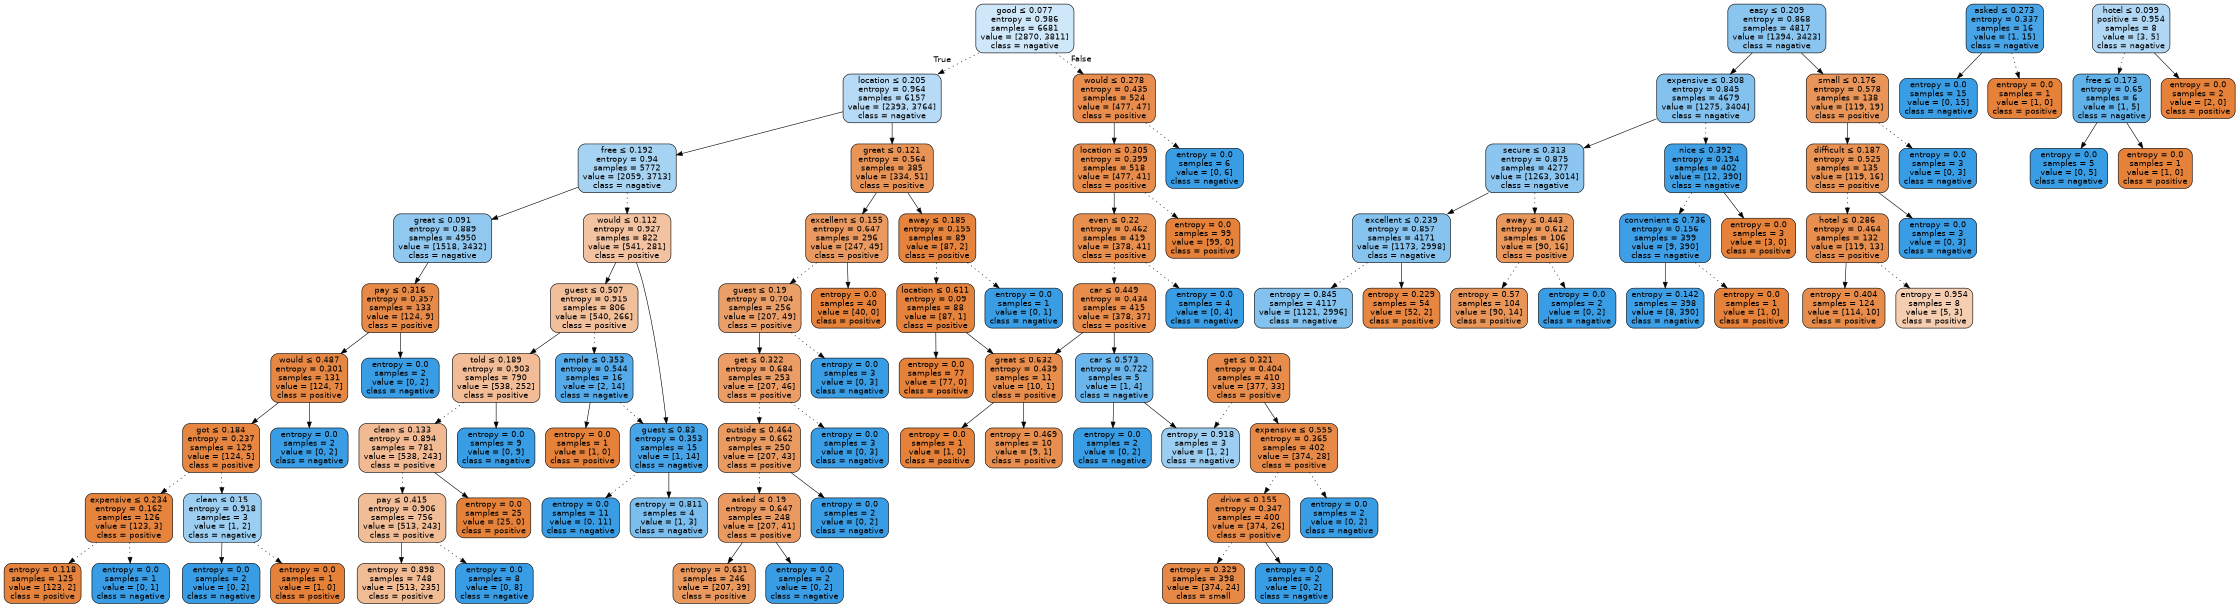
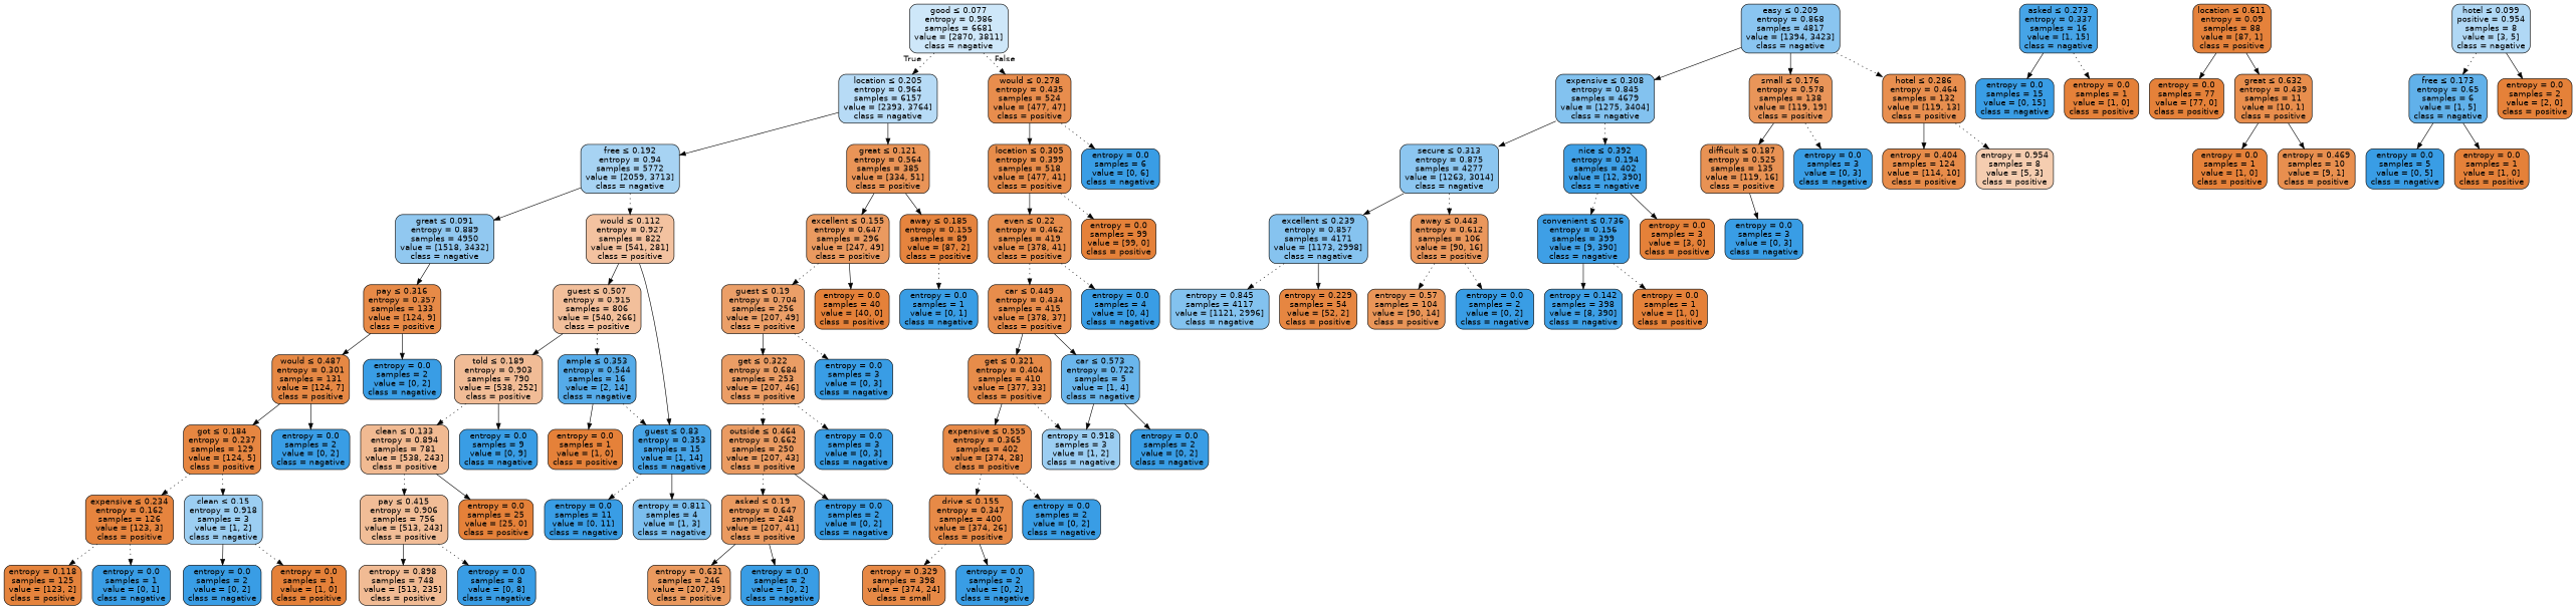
  digraph {
    node [color=black fillcolor="#399de5" fontname=helvetica shape=box style="filled, rounded"]
    edge [fontname=helvetica style=solid]
    n1 [fillcolor="#cee7f9" label=<good &le; 0.077<br/>entropy = 0.986<br/>samples = 6681<br/>value = [2870, 3811]<br/>class = nagative>]
    n2 [fillcolor="#b7dbf6" label=<location &le; 0.205<br/>entropy = 0.964<br/>samples = 6157<br/>value = [2393, 3764]<br/>class = nagative>]
    n3 [fillcolor="#e88d4d" label=<would &le; 0.278<br/>entropy = 0.435<br/>samples = 524<br/>value = [477, 47]<br/>class = positive>]
    n4 [fillcolor="#a7d3f3" label=<free &le; 0.192<br/>entropy = 0.94<br/>samples = 5772<br/>value = [2059, 3713]<br/>class = nagative>]
    n5 [fillcolor="#e99457" label=<great &le; 0.121<br/>entropy = 0.564<br/>samples = 385<br/>value = [334, 51]<br/>class = positive>]
    n6 [fillcolor="#e78c4a" label=<location &le; 0.305<br/>entropy = 0.399<br/>samples = 518<br/>value = [477, 41]<br/>class = positive>]
    n7 [label=<entropy = 0.0<br/>samples = 6<br/>value = [0, 6]<br/>class = nagative>]
    n8 [fillcolor="#91c8f0" label=<great &le; 0.091<br/>entropy = 0.889<br/>samples = 4950<br/>value = [1518, 3432]<br/>class = nagative>]
    n9 [fillcolor="#f3c2a0" label=<would &le; 0.112<br/>entropy = 0.927<br/>samples = 822<br/>value = [541, 281]<br/>class = positive>]
    n10 [fillcolor="#ea9a60" label=<excellent &le; 0.155<br/>entropy = 0.647<br/>samples = 296<br/>value = [247, 49]<br/>class = positive>]
    n11 [fillcolor="#e6843e" label=<away &le; 0.185<br/>entropy = 0.155<br/>samples = 89<br/>value = [87, 2]<br/>class = positive>]
    n12 [fillcolor="#e78a47" label=<pay &le; 0.316<br/>entropy = 0.357<br/>samples = 133<br/>value = [124, 9]<br/>class = positive>]
    n13 [fillcolor="#f2bf9b" label=<guest &le; 0.507<br/>entropy = 0.915<br/>samples = 806<br/>value = [540, 266]<br/>class = positive>]
    n14 [fillcolor="#47a4e7" label=<guest &le; 0.83<br/>entropy = 0.353<br/>samples = 15<br/>value = [1, 14]<br/>class = nagative>]
    n15 [fillcolor="#8ac5f0" label=<easy &le; 0.209<br/>entropy = 0.868<br/>samples = 4817<br/>value = [1394, 3423]<br/>class = nagative>]
    n16 [fillcolor="#83c2ef" label=<expensive &le; 0.308<br/>entropy = 0.845<br/>samples = 4679<br/>value = [1275, 3404]<br/>class = nagative>]
    n17 [fillcolor="#e99559" label=<small &le; 0.176<br/>entropy = 0.578<br/>samples = 138<br/>value = [119, 19]<br/>class = positive>]
    n18 [fillcolor="#e68844" label=<would &le; 0.487<br/>entropy = 0.301<br/>samples = 131<br/>value = [124, 7]<br/>class = positive>]
    n19 [label=<entropy = 0.0<br/>samples = 2<br/>value = [0, 2]<br/>class = nagative>]
    n20 [fillcolor="#8cc6f0" label=<secure &le; 0.313<br/>entropy = 0.875<br/>samples = 4277<br/>value = [1263, 3014]<br/>class = nagative>]
    n21 [fillcolor="#3fa0e6" label=<nice &le; 0.392<br/>entropy = 0.194<br/>samples = 402<br/>value = [12, 390]<br/>class = nagative>]
    n22 [fillcolor="#e89254" label=<difficult &le; 0.187<br/>entropy = 0.525<br/>samples = 135<br/>value = [119, 16]<br/>class = positive>]
    n23 [label=<entropy = 0.0<br/>samples = 3<br/>value = [0, 3]<br/>class = nagative>]
    n24 [fillcolor="#86c3ef" label=<excellent &le; 0.239<br/>entropy = 0.857<br/>samples = 4171<br/>value = [1173, 2998]<br/>class = nagative>]
    n25 [fillcolor="#ea975c" label=<away &le; 0.443<br/>entropy = 0.612<br/>samples = 106<br/>value = [90, 16]<br/>class = positive>]
    n26 [fillcolor="#3e9fe6" label=<convenient &le; 0.736<br/>entropy = 0.156<br/>samples = 399<br/>value = [9, 390]<br/>class = nagative>]
    n27 [fillcolor="#e58139" label=<entropy = 0.0<br/>samples = 3<br/>value = [3, 0]<br/>class = positive>]
    n28 [fillcolor="#83c2ef" label=<entropy = 0.845<br/>samples = 4117<br/>value = [1121, 2996]<br/>class = nagative>]
    n29 [fillcolor="#e68641" label=<entropy = 0.229<br/>samples = 54<br/>value = [52, 2]<br/>class = positive>]
    n30 [fillcolor="#e99558" label=<entropy = 0.57<br/>samples = 104<br/>value = [90, 14]<br/>class = positive>]
    n31 [label=<entropy = 0.0<br/>samples = 2<br/>value = [0, 2]<br/>class = nagative>]
    n32 [fillcolor="#3d9fe6" label=<entropy = 0.142<br/>samples = 398<br/>value = [8, 390]<br/>class = nagative>]
    n33 [fillcolor="#e58139" label=<entropy = 0.0<br/>samples = 1<br/>value = [1, 0]<br/>class = positive>]
    n34 [fillcolor="#e88f4f" label=<hotel &le; 0.286<br/>entropy = 0.464<br/>samples = 132<br/>value = [119, 13]<br/>class = positive>]
    n35 [label=<entropy = 0.0<br/>samples = 3<br/>value = [0, 3]<br/>class = nagative>]
    n36 [fillcolor="#e78c4a" label=<entropy = 0.404<br/>samples = 124<br/>value = [114, 10]<br/>class = positive>]
    n37 [fillcolor="#f5cdb0" label=<entropy = 0.954<br/>samples = 8<br/>value = [5, 3]<br/>class = positive>]
    n38 [fillcolor="#e68641" label=<got &le; 0.184<br/>entropy = 0.237<br/>samples = 129<br/>value = [124, 5]<br/>class = positive>]
    n39 [label=<entropy = 0.0<br/>samples = 2<br/>value = [0, 2]<br/>class = nagative>]
    n40 [fillcolor="#e6843e" label=<expensive &le; 0.234<br/>entropy = 0.162<br/>samples = 126<br/>value = [123, 3]<br/>class = positive>]
    n41 [fillcolor="#9ccef2" label=<clean &le; 0.15<br/>entropy = 0.918<br/>samples = 3<br/>value = [1, 2]<br/>class = nagative>]
    n42 [fillcolor="#e5833c" label=<entropy = 0.118<br/>samples = 125<br/>value = [123, 2]<br/>class = positive>]
    n43 [label=<entropy = 0.0<br/>samples = 1<br/>value = [0, 1]<br/>class = nagative>]
    n44 [label=<entropy = 0.0<br/>samples = 2<br/>value = [0, 2]<br/>class = nagative>]
    n45 [fillcolor="#e58139" label=<entropy = 0.0<br/>samples = 1<br/>value = [1, 0]<br/>class = positive>]
    n46 [fillcolor="#f1bc96" label=<told &le; 0.189<br/>entropy = 0.903<br/>samples = 790<br/>value = [538, 252]<br/>class = positive>]
    n47 [fillcolor="#55abe9" label=<ample &le; 0.353<br/>entropy = 0.544<br/>samples = 16<br/>value = [2, 14]<br/>class = nagative>]
    n48 [fillcolor="#46a4e7" label=<asked &le; 0.273<br/>entropy = 0.337<br/>samples = 16<br/>value = [1, 15]<br/>class = nagative>]
    n49 [label=<entropy = 0.0<br/>samples = 15<br/>value = [0, 15]<br/>class = nagative>]
    n50 [fillcolor="#e58139" label=<entropy = 0.0<br/>samples = 1<br/>value = [1, 0]<br/>class = positive>]
    n51 [fillcolor="#f1ba92" label=<clean &le; 0.133<br/>entropy = 0.894<br/>samples = 781<br/>value = [538, 243]<br/>class = positive>]
    n52 [label=<entropy = 0.0<br/>samples = 9<br/>value = [0, 9]<br/>class = nagative>]
    n53 [fillcolor="#e58139" label=<entropy = 0.0<br/>samples = 1<br/>value = [1, 0]<br/>class = positive>]
    n54 [fillcolor="#f1bd97" label=<pay &le; 0.415<br/>entropy = 0.906<br/>samples = 756<br/>value = [513, 243]<br/>class = positive>]
    n55 [fillcolor="#e58139" label=<entropy = 0.0<br/>samples = 25<br/>value = [25, 0]<br/>class = positive>]
    n56 [fillcolor="#f1bb94" label=<entropy = 0.898<br/>samples = 748<br/>value = [513, 235]<br/>class = positive>]
    n57 [label=<entropy = 0.0<br/>samples = 8<br/>value = [0, 8]<br/>class = nagative>]
    n58 [label=<entropy = 0.0<br/>samples = 11<br/>value = [0, 11]<br/>class = nagative>]
    n59 [fillcolor="#7bbeee" label=<entropy = 0.811<br/>samples = 4<br/>value = [1, 3]<br/>class = nagative>]
    n60 [fillcolor="#eb9f68" label=<guest &le; 0.19<br/>entropy = 0.704<br/>samples = 256<br/>value = [207, 49]<br/>class = positive>]
    n61 [fillcolor="#e58139" label=<entropy = 0.0<br/>samples = 40<br/>value = [40, 0]<br/>class = positive>]
    n62 [fillcolor="#e5823b" label=<location &le; 0.611<br/>entropy = 0.09<br/>samples = 88<br/>value = [87, 1]<br/>class = positive>]
    n63 [label=<entropy = 0.0<br/>samples = 1<br/>value = [0, 1]<br/>class = nagative>]
    n64 [fillcolor="#eb9d65" label=<get &le; 0.322<br/>entropy = 0.684<br/>samples = 253<br/>value = [207, 46]<br/>class = positive>]
    n65 [label=<entropy = 0.0<br/>samples = 3<br/>value = [0, 3]<br/>class = nagative>]
    n66 [fillcolor="#ea9b62" label=<outside &le; 0.464<br/>entropy = 0.662<br/>samples = 250<br/>value = [207, 43]<br/>class = positive>]
    n67 [label=<entropy = 0.0<br/>samples = 3<br/>value = [0, 3]<br/>class = nagative>]
    n68 [fillcolor="#ea9a60" label=<asked &le; 0.19<br/>entropy = 0.647<br/>samples = 248<br/>value = [207, 41]<br/>class = positive>]
    n69 [label=<entropy = 0.0<br/>samples = 2<br/>value = [0, 2]<br/>class = nagative>]
    n70 [fillcolor="#ea995e" label=<entropy = 0.631<br/>samples = 246<br/>value = [207, 39]<br/>class = positive>]
    n71 [label=<entropy = 0.0<br/>samples = 2<br/>value = [0, 2]<br/>class = nagative>]
    n72 [fillcolor="#e58139" label=<entropy = 0.0<br/>samples = 77<br/>value = [77, 0]<br/>class = positive>]
    n73 [fillcolor="#e88e4d" label=<great &le; 0.632<br/>entropy = 0.439<br/>samples = 11<br/>value = [10, 1]<br/>class = positive>]
    n74 [fillcolor="#e58139" label=<entropy = 0.0<br/>samples = 1<br/>value = [1, 0]<br/>class = positive>]
    n75 [fillcolor="#e88f4f" label=<entropy = 0.469<br/>samples = 10<br/>value = [9, 1]<br/>class = positive>]
    n76 [fillcolor="#e88f4e" label=<even &le; 0.22<br/>entropy = 0.462<br/>samples = 419<br/>value = [378, 41]<br/>class = positive>]
    n77 [fillcolor="#e58139" label=<entropy = 0.0<br/>samples = 99<br/>value = [99, 0]<br/>class = positive>]
    n78 [fillcolor="#e88d4c" label=<car &le; 0.449<br/>entropy = 0.434<br/>samples = 415<br/>value = [378, 37]<br/>class = positive>]
    n79 [label=<entropy = 0.0<br/>samples = 4<br/>value = [0, 4]<br/>class = nagative>]
    n80 [fillcolor="#e78c4a" label=<get &le; 0.321<br/>entropy = 0.404<br/>samples = 410<br/>value = [377, 33]<br/>class = positive>]
    n81 [fillcolor="#6ab6ec" label=<car &le; 0.573<br/>entropy = 0.722<br/>samples = 5<br/>value = [1, 4]<br/>class = nagative>]
    n82 [fillcolor="#e78a48" label=<expensive &le; 0.555<br/>entropy = 0.365<br/>samples = 402<br/>value = [374, 28]<br/>class = positive>]
    n83 [fillcolor="#9ccef2" label=<entropy = 0.918<br/>samples = 3<br/>value = [1, 2]<br/>class = nagative>]
    n84 [label=<entropy = 0.0<br/>samples = 2<br/>value = [0, 2]<br/>class = nagative>]
    n85 [fillcolor="#e78a47" label=<drive &le; 0.155<br/>entropy = 0.347<br/>samples = 400<br/>value = [374, 26]<br/>class = positive>]
    n86 [label=<entropy = 0.0<br/>samples = 2<br/>value = [0, 2]<br/>class = nagative>]
    n87 [fillcolor="#b0d8f5" label=<hotel &le; 0.099<br/>positive = 0.954<br/>samples = 8<br/>value = [3, 5]<br/>class = nagative>]
    n88 [fillcolor="#61b1ea" label=<free &le; 0.173<br/>entropy = 0.65<br/>samples = 6<br/>value = [1, 5]<br/>class = nagative>]
    n89 [fillcolor="#e58139" label=<entropy = 0.0<br/>samples = 2<br/>value = [2, 0]<br/>class = positive>]
    n90 [fillcolor="#e78946" label=<entropy = 0.329<br/>samples = 398<br/>value = [374, 24]<br/>class = small>]
    n91 [label=<entropy = 0.0<br/>samples = 2<br/>value = [0, 2]<br/>class = nagative>]
    n92 [label=<entropy = 0.0<br/>samples = 5<br/>value = [0, 5]<br/>class = nagative>]
    n93 [fillcolor="#e58139" label=<entropy = 0.0<br/>samples = 1<br/>value = [1, 0]<br/>class = positive>]
    n1 -> n2 [headlabel=True labelangle=45 labeldistance=2.5 style=dotted]
    n1 -> n3 [headlabel=False labelangle=-45 labeldistance=2.5 style=dotted]
    n2 -> n4
    n2 -> n5
    n3 -> n6
    n3 -> n7 [style=dotted]
    n4 -> n8
    n4 -> n9 [style=dotted]
    n5 -> n10
    n5 -> n11
    n6 -> n76
    n6 -> n77 [style=dotted]
    n8 -> n12
    n9 -> n13
    n9 -> n14
    n10 -> n60 [style=dotted]
    n10 -> n61
-   n11 -> n62 [style=dotted]
    n11 -> n63 [style=dotted]
    n12 -> n18
    n12 -> n19
    n13 -> n46
    n13 -> n47 [style=dotted]
    n14 -> n58 [style=dotted]
    n14 -> n59
    n15 -> n16
    n15 -> n17
    n16 -> n20
    n16 -> n21 [style=dotted]
    n17 -> n22
    n17 -> n23 [style=dotted]
    n18 -> n38
    n18 -> n39
    n20 -> n24
    n20 -> n25 [style=dotted]
    n21 -> n26 [style=dotted]
    n21 -> n27
-   n22 -> n34 [style=dotted]
+   n15 -> n34 [style=dotted]
    n22 -> n35
    n24 -> n28 [style=dotted]
    n24 -> n29
    n25 -> n30 [style=dotted]
    n25 -> n31 [style=dotted]
    n26 -> n32
    n26 -> n33 [style=dotted]
    n34 -> n36
    n34 -> n37 [style=dotted]
    n38 -> n40 [style=dotted]
    n38 -> n41 [style=dotted]
    n40 -> n42 [style=dotted]
    n40 -> n43 [style=dotted]
    n41 -> n44
    n41 -> n45 [style=dotted]
    n46 -> n51 [style=dotted]
    n46 -> n52
    n47 -> n14 [style=dotted]
    n47 -> n53
    n48 -> n49
    n48 -> n50 [style=dotted]
    n51 -> n54 [style=dotted]
    n51 -> n55
    n54 -> n56
    n54 -> n57 [style=dotted]
    n60 -> n64
    n60 -> n65 [style=dotted]
    n62 -> n72
    n62 -> n73
    n64 -> n66 [style=dotted]
    n64 -> n67 [style=dotted]
    n66 -> n68 [style=dotted]
    n66 -> n69
    n68 -> n70
    n68 -> n71
    n73 -> n74
    n73 -> n75
    n76 -> n78 [style=dotted]
    n76 -> n79 [style=dotted]
-   n78 -> n73
+   n78 -> n80
    n78 -> n81
    n80 -> n82
    n80 -> n83 [style=dotted]
    n81 -> n83
    n81 -> n84
    n82 -> n85 [style=dotted]
    n82 -> n86 [style=dotted]
    n85 -> n90 [style=dotted]
    n85 -> n91
    n87 -> n88 [style=dotted]
    n87 -> n89
    n88 -> n92
    n88 -> n93
  }
